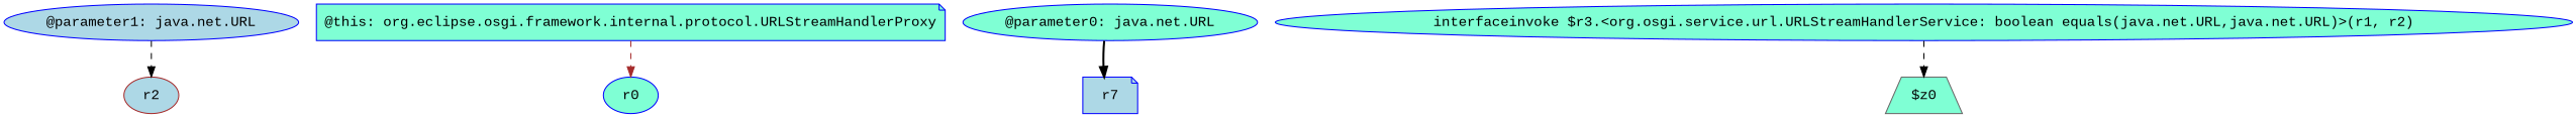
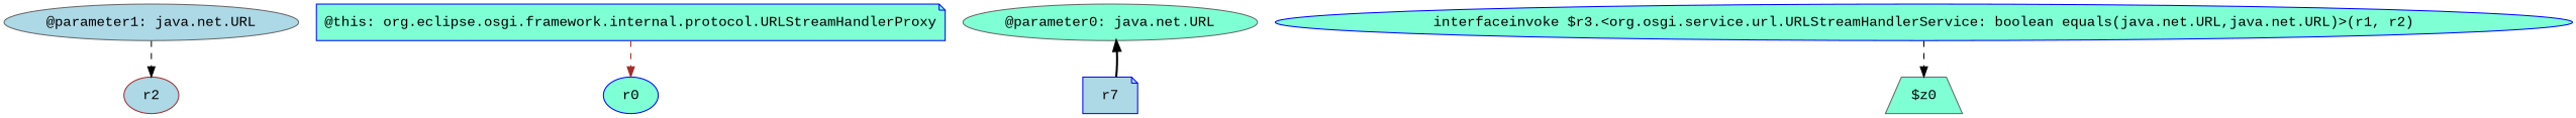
  digraph {
    fontname="Liberation Mono"
    node [color=blue fillcolor=aquamarine fontname="Liberation Mono" shape=ellipse style=filled]
    edge [color=black fontname="Liberation Mono" style=dashed]
-   n1 [fillcolor=lightblue label="@parameter1: java.net.URL"]
+   n1 [color=gray40 fillcolor=lightblue label="@parameter1: java.net.URL"]
    n2 [color=brown fillcolor=lightblue label=r2]
    n3 [label="@this: org.eclipse.osgi.framework.internal.protocol.URLStreamHandlerProxy" shape=note]
    n4 [label=r0]
-   n5 [label="@parameter0: java.net.URL"]
+   n5 [color=gray40 label="@parameter0: java.net.URL"]
    n6 [fillcolor=lightblue label=r7 shape=note]
    n7 [label="interfaceinvoke $r3.<org.osgi.service.url.URLStreamHandlerService: boolean equals(java.net.URL,java.net.URL)>(r1, r2)"]
    n8 [color=gray40 label="$z0" shape=trapezium]
    n1 -> n2
    n3 -> n4 [color=brown]
-   n5 -> n6 [style=bold]
+   n6 -> n5 [style=bold]
    n7 -> n8
  }
